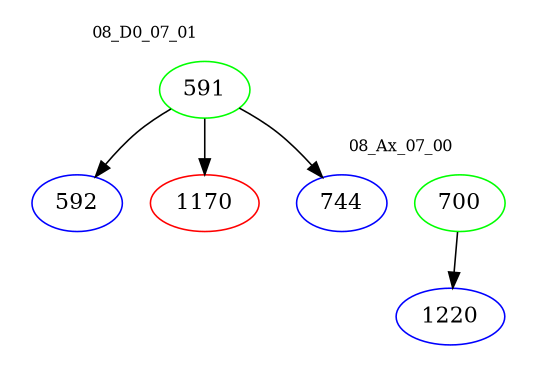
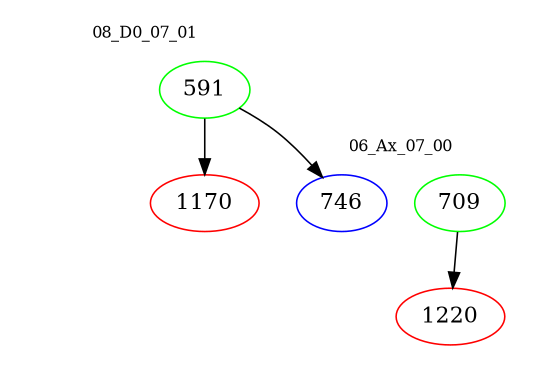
  digraph {
    node [color=green]
    edge [color=black]
-   n1 [label=700]
-   n2 [color=blue label=744]
-   n3 [color=blue label=1220]
+   n1 [label=709]
+   n2 [color=blue label=746]
+   n3 [color=red label=1220]
    n4 [label=591]
-   n5 [color=blue label=592]
    n6 [color=red label=1170]
    subgraph cluster_1 {
      color=white
      fontsize=10
-     label="08_Ax_07_00"
+     label="06_Ax_07_00"
      n1
      n2
      n3
    }
    subgraph cluster_2 {
      color=white
      fontsize=10
      label="08_D0_07_01"
      n4
-     n5
      n6
    }
    n1 -> n3
    n4 -> n2
-   n4 -> n5
    n4 -> n6
  }
